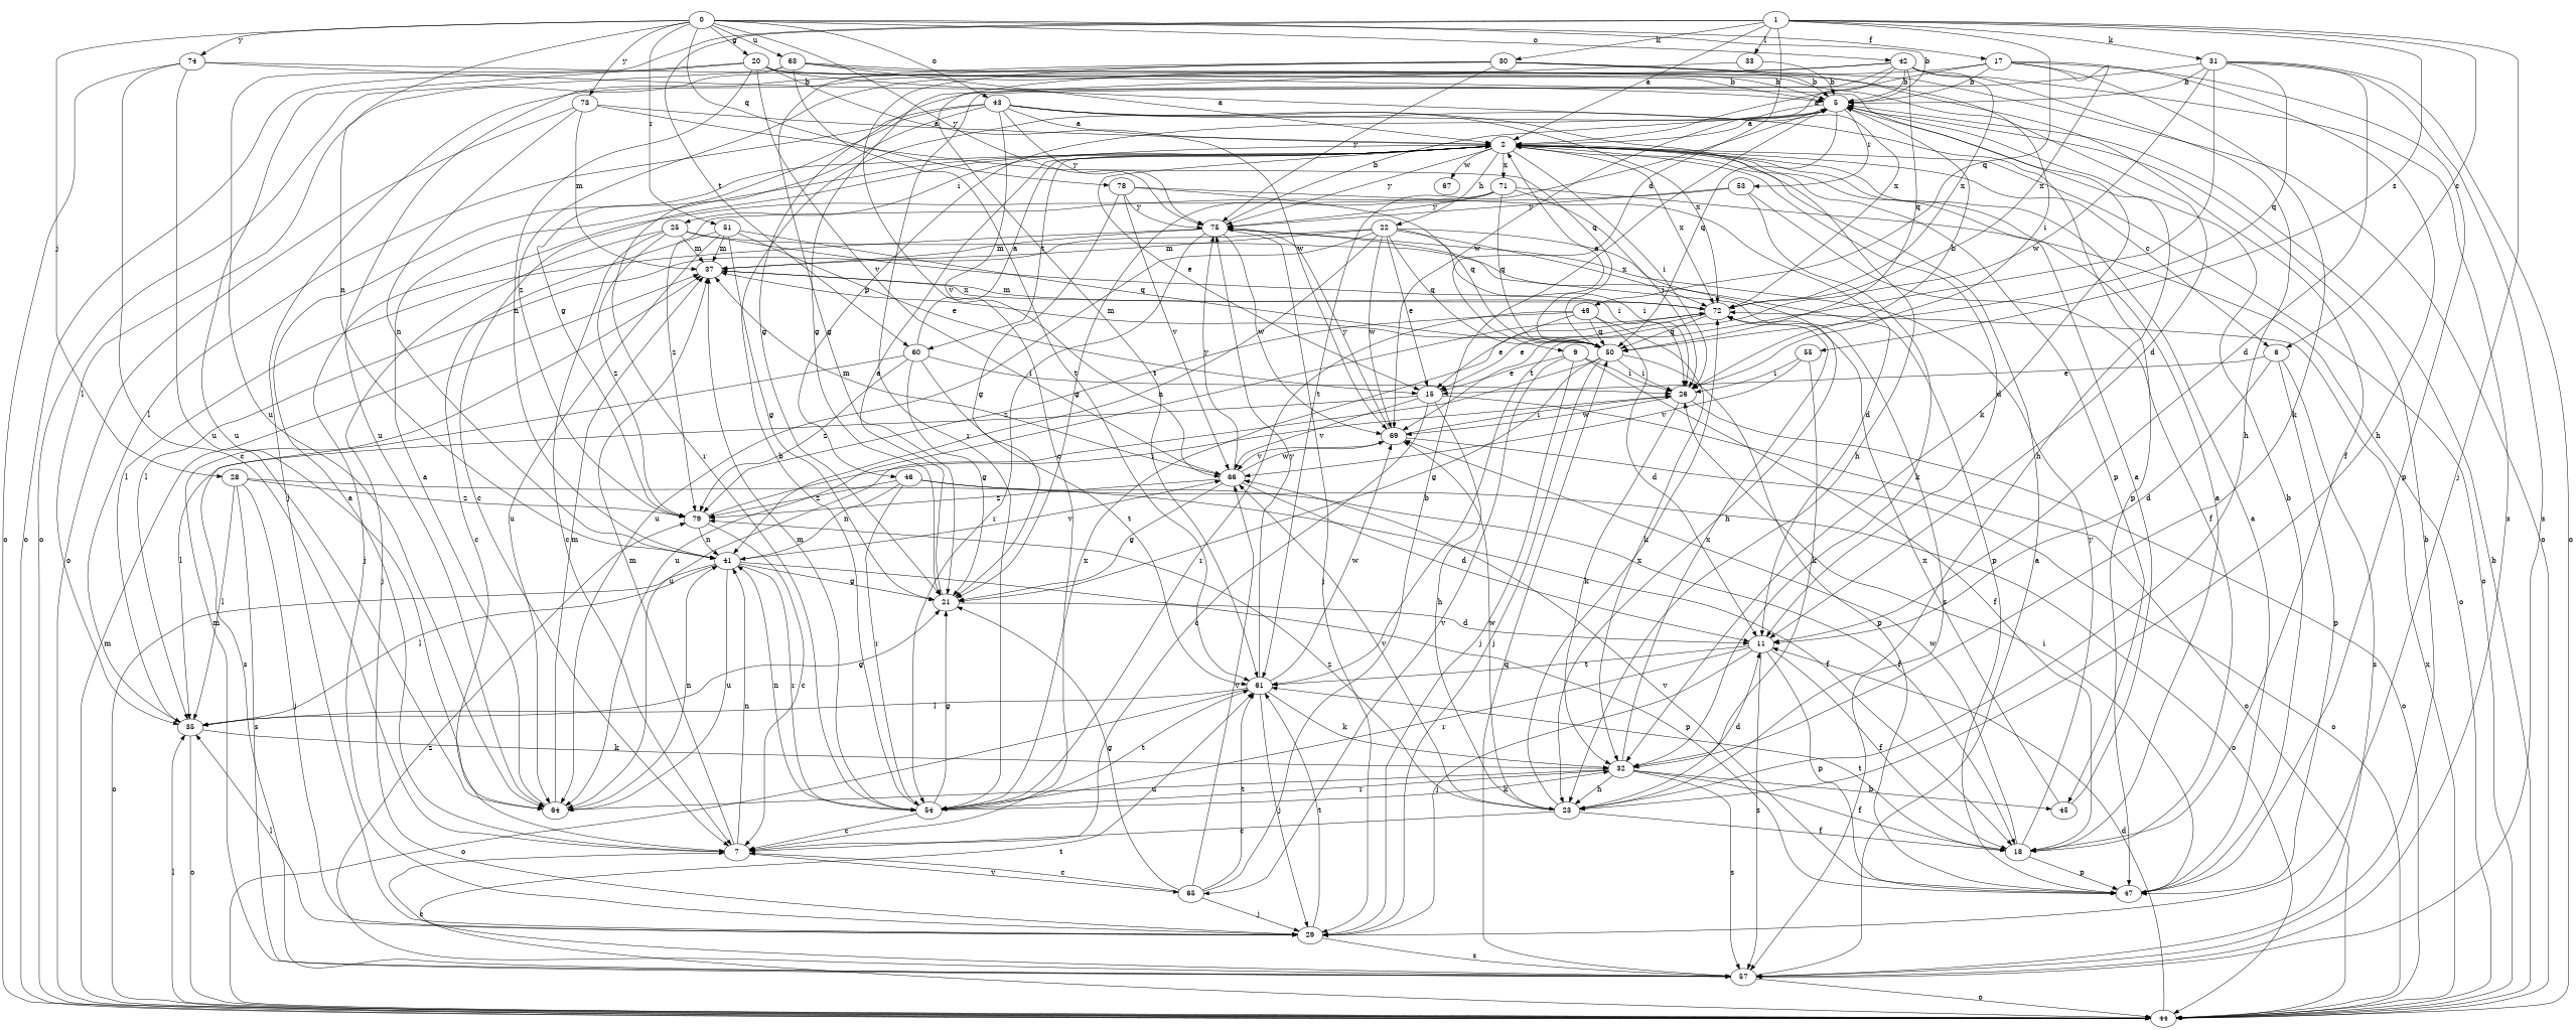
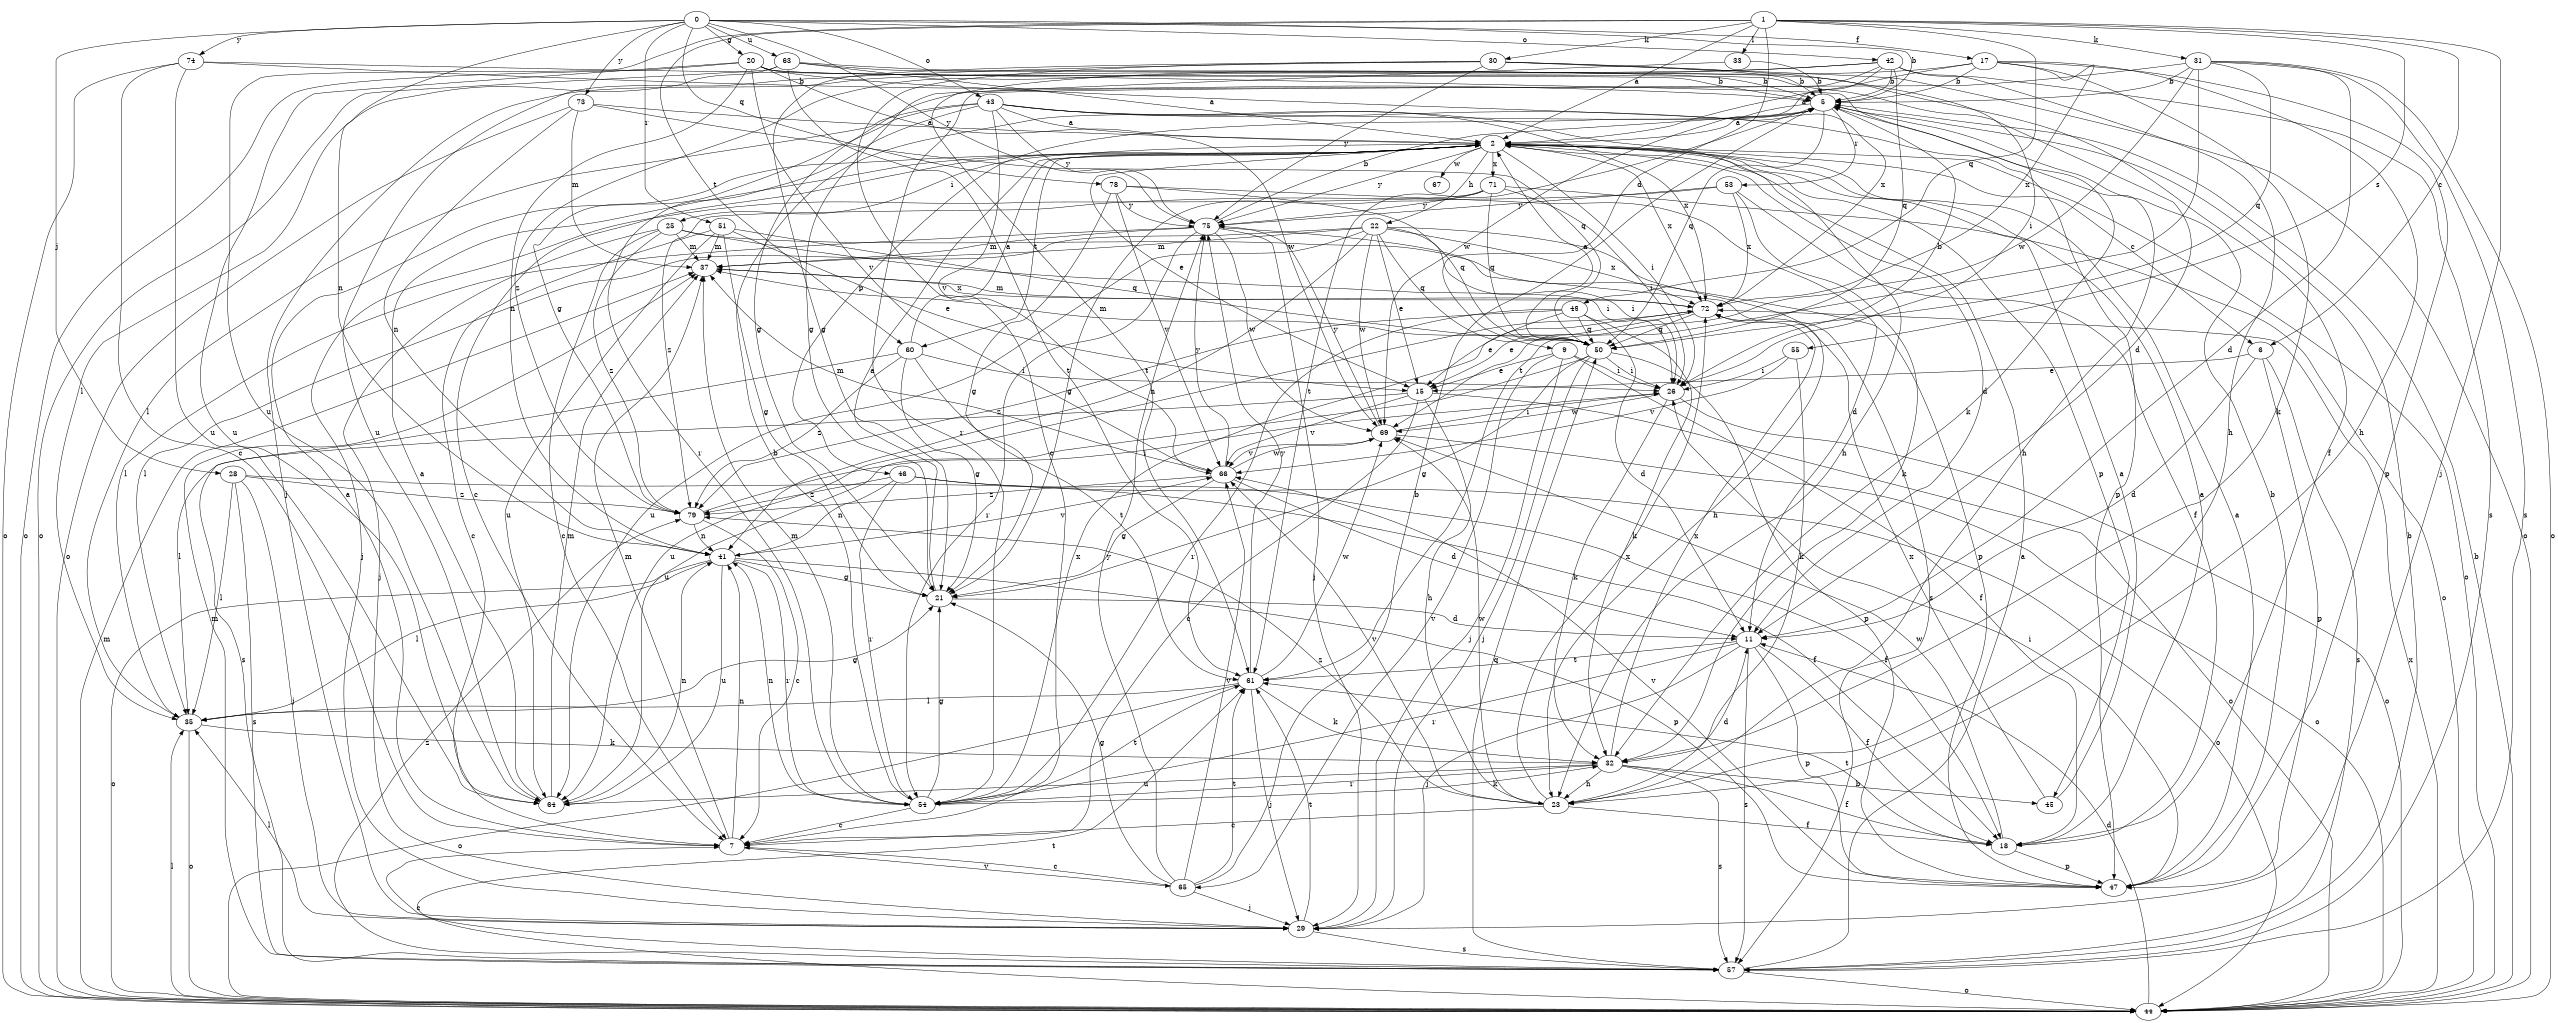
  strict digraph {
    fontname="DejaVu Serif"
    node [fontname="DejaVu Serif"]
    edge [fontname="DejaVu Serif"]
    0
    5
    17
    20
    28
    41
    42
    43
    n9 [label=78]
    51
    63
    73
    74
    75
    2
    23
    46
    50
    53
    61
    72
    47
    21
    32
    64
    11
    44
    66
    69
    29
    57
    18
    35
    79
    54
    7
    15
    37
    1
    6
    9
    30
    31
    33
    49
    55
    60
    22
    25
    26
    45
    67
    71
    65
    0 -> 5 [label=b]
    0 -> 17 [label=f]
    0 -> 20 [label=g]
    0 -> 28 [label=j]
    0 -> 41 [label=n]
    0 -> 42 [label=o]
    0 -> 43 [label=o]
    0 -> n9 [label=q]
    0 -> 51 [label=r]
    0 -> 63 [label=u]
    0 -> 73 [label=y]
    0 -> 74 [label=y]
    0 -> 75 [label=y]
    5 -> 2 [label=a]
    5 -> 23 [label=h]
    5 -> 46 [label=p]
    5 -> 50 [label=q]
    5 -> 53 [label=r]
    5 -> 61 [label=t]
    17 -> 5 [label=b]
    17 -> 2 [label=a]
    17 -> 23 [label=h]
    17 -> 72 [label=x]
    17 -> 47 [label=p]
    17 -> 21 [label=g]
    17 -> 32 [label=k]
    20 -> 5 [label=b]
    20 -> 41 [label=n]
    20 -> 72 [label=x]
    20 -> 64 [label=u]
    20 -> 11 [label=d]
    20 -> 44 [label=o]
    20 -> 66 [label=v]
    20 -> 69 [label=w]
    28 -> 29 [label=j]
    28 -> 57 [label=s]
    28 -> 18 [label=f]
    28 -> 35 [label=l]
    28 -> 79 [label=z]
    41 -> 47 [label=p]
    41 -> 21 [label=g]
    41 -> 64 [label=u]
    41 -> 44 [label=o]
    41 -> 66 [label=v]
    41 -> 35 [label=l]
    41 -> 54 [label=r]
    42 -> 5 [label=b]
    42 -> 23 [label=h]
    42 -> 50 [label=q]
    42 -> 61 [label=t]
-   42 -> 72 [label=x]
+   53 -> 72 [label=x]
    42 -> 69 [label=w]
    42 -> 29 [label=j]
    42 -> 57 [label=s]
    42 -> 79 [label=z]
    43 -> 75 [label=y]
    43 -> 2 [label=a]
    43 -> 23 [label=h]
    43 -> 72 [label=x]
    43 -> 47 [label=p]
    43 -> 66 [label=v]
    43 -> 35 [label=l]
    43 -> 79 [label=g]
    43 -> 54 [label=r]
    n9 -> 75 [label=y]
    n9 -> 50 [label=q]
    n9 -> 21 [label=g]
    n9 -> 11 [label=d]
    n9 -> 66 [label=v]
    51 -> 50 [label=q]
    51 -> 21 [label=g]
    51 -> 64 [label=u]
    51 -> 7 [label=c]
    51 -> 15 [label=e]
    51 -> 37 [label=m]
    63 -> 5 [label=b]
    63 -> 2 [label=a]
    63 -> 61 [label=t]
    63 -> 44 [label=o]
    63 -> 18 [label=f]
    63 -> 35 [label=l]
    73 -> 41 [label=n]
    73 -> 2 [label=a]
    73 -> 50 [label=q]
    73 -> 44 [label=o]
    73 -> 37 [label=m]
    74 -> 5 [label=b]
    74 -> 32 [label=k]
    74 -> 64 [label=u]
    74 -> 44 [label=o]
    74 -> 7 [label=c]
    75 -> 5 [label=b]
    75 -> 69 [label=w]
    75 -> 29 [label=j]
    75 -> 57 [label=s]
    75 -> 35 [label=l]
    75 -> 54 [label=r]
    75 -> 37 [label=m]
    2 -> 75 [label=y]
    2 -> 72 [label=x]
    2 -> 11 [label=d]
    2 -> 44 [label=o]
    2 -> 7 [label=c]
    2 -> 15 [label=e]
    2 -> 6 [label=c]
    2 -> 60 [label=t]
    2 -> 22 [label=h]
    2 -> 25 [label=i]
    2 -> 26 [label=i]
    2 -> 45 [label=p]
    2 -> 67 [label=w]
    2 -> 71 [label=x]
    23 -> 72 [label=x]
    23 -> 11 [label=d]
    23 -> 66 [label=v]
    23 -> 69 [label=w]
    23 -> 18 [label=f]
    23 -> 79 [label=z]
    23 -> 7 [label=c]
    46 -> 41 [label=n]
    46 -> 44 [label=o]
    46 -> 18 [label=f]
    46 -> 79 [label=z]
    46 -> 54 [label=r]
    50 -> 2 [label=a]
    50 -> 47 [label=p]
    50 -> 21 [label=g]
    50 -> 64 [label=u]
    50 -> 29 [label=j]
    50 -> 37 [label=m]
    50 -> 26 [label=i]
    53 -> 75 [label=y]
    53 -> 32 [label=k]
    53 -> 18 [label=f]
    53 -> 79 [label=z]
    61 -> 75 [label=y]
    61 -> 32 [label=k]
    61 -> 44 [label=o]
    61 -> 69 [label=w]
    61 -> 29 [label=j]
    61 -> 35 [label=l]
    72 -> 50 [label=q]
    72 -> 64 [label=u]
    72 -> 15 [label=e]
    72 -> 37 [label=m]
    47 -> 5 [label=b]
    47 -> 2 [label=a]
    47 -> 66 [label=v]
    47 -> 26 [label=i]
    21 -> 2 [label=a]
    21 -> 11 [label=d]
    32 -> 23 [label=h]
    32 -> 72 [label=x]
    32 -> 64 [label=u]
    32 -> 57 [label=s]
    32 -> 18 [label=f]
    32 -> 54 [label=r]
    32 -> 45 [label=b]
    64 -> 41 [label=n]
    64 -> 2 [label=a]
    64 -> 37 [label=m]
    11 -> 61 [label=t]
    11 -> 47 [label=p]
    11 -> 29 [label=j]
    11 -> 57 [label=s]
    11 -> 18 [label=f]
    11 -> 54 [label=r]
    44 -> 5 [label=b]
    44 -> 61 [label=t]
    44 -> 72 [label=x]
    44 -> 11 [label=d]
    44 -> 35 [label=l]
    44 -> 37 [label=m]
    66 -> 75 [label=y]
    66 -> 21 [label=g]
    66 -> 11 [label=d]
    66 -> 69 [label=w]
    66 -> 79 [label=z]
    66 -> 37 [label=m]
    69 -> 75 [label=y]
    69 -> 44 [label=o]
    69 -> 66 [label=v]
    69 -> 26 [label=i]
    29 -> 61 [label=t]
    29 -> 57 [label=s]
    29 -> 35 [label=l]
    57 -> 5 [label=b]
    57 -> 2 [label=a]
    57 -> 50 [label=q]
    57 -> 44 [label=o]
    57 -> 79 [label=z]
    57 -> 7 [label=c]
    57 -> 37 [label=m]
    18 -> 2 [label=a]
    18 -> 61 [label=t]
    18 -> 47 [label=p]
    18 -> 69 [label=w]
    35 -> 21 [label=g]
    35 -> 32 [label=k]
    35 -> 44 [label=o]
    79 -> 41 [label=n]
    79 -> 7 [label=c]
    79 -> 26 [label=i]
    54 -> 5 [label=b]
    54 -> 41 [label=n]
    54 -> 61 [label=t]
    54 -> 72 [label=x]
    54 -> 21 [label=g]
    54 -> 32 [label=k]
    54 -> 7 [label=c]
    54 -> 37 [label=m]
    7 -> 41 [label=n]
    7 -> 2 [label=a]
    7 -> 37 [label=m]
    7 -> 65 [label=v]
    15 -> 23 [label=h]
    15 -> 44 [label=o]
    15 -> 66 [label=v]
    15 -> 35 [label=l]
    15 -> 7 [label=c]
    37 -> 72 [label=x]
    1 -> 2 [label=a]
    1 -> 64 [label=u]
    1 -> 29 [label=j]
    1 -> 6 [label=c]
    1 -> 9 [label=d]
    1 -> 30 [label=k]
    1 -> 31 [label=k]
    1 -> 33 [label=l]
    1 -> 49 [label=q]
    1 -> 55 [label=s]
    1 -> 60 [label=t]
    6 -> 47 [label=p]
    6 -> 11 [label=d]
    6 -> 57 [label=s]
    6 -> 15 [label=e]
    9 -> 29 [label=j]
    9 -> 18 [label=f]
    9 -> 15 [label=e]
    9 -> 26 [label=i]
    9 -> 65 [label=v]
    30 -> 5 [label=b]
    30 -> 75 [label=y]
    30 -> 21 [label=g]
    30 -> 64 [label=u]
    30 -> 44 [label=o]
    30 -> 7 [label=c]
    30 -> 26 [label=i]
    31 -> 5 [label=b]
    31 -> 50 [label=q]
    31 -> 61 [label=t]
    31 -> 11 [label=d]
    31 -> 44 [label=o]
    31 -> 69 [label=w]
    31 -> 57 [label=s]
    31 -> 54 [label=r]
    33 -> 5 [label=b]
    33 -> 21 [label=g]
    49 -> 50 [label=q]
    49 -> 32 [label=k]
    49 -> 11 [label=d]
    49 -> 79 [label=z]
    49 -> 54 [label=r]
    49 -> 15 [label=e]
    55 -> 32 [label=k]
    55 -> 66 [label=v]
    55 -> 26 [label=i]
    60 -> 2 [label=a]
    60 -> 61 [label=t]
    60 -> 21 [label=g]
    60 -> 57 [label=s]
    60 -> 79 [label=z]
    60 -> 26 [label=i]
    22 -> 41 [label=n]
    22 -> 23 [label=h]
    22 -> 50 [label=q]
    22 -> 72 [label=x]
    22 -> 64 [label=u]
    22 -> 69 [label=w]
    22 -> 35 [label=l]
    22 -> 15 [label=e]
    22 -> 37 [label=m]
    22 -> 26 [label=i]
    25 -> 47 [label=p]
    25 -> 29 [label=j]
    25 -> 79 [label=z]
    25 -> 7 [label=c]
    25 -> 37 [label=m]
    25 -> 26 [label=i]
    26 -> 5 [label=b]
    26 -> 32 [label=k]
    26 -> 44 [label=o]
    26 -> 69 [label=w]
    45 -> 2 [label=a]
    45 -> 72 [label=x]
    71 -> 75 [label=y]
    71 -> 50 [label=q]
    71 -> 21 [label=g]
    71 -> 44 [label=o]
    71 -> 29 [label=j]
    71 -> 26 [label=i]
    65 -> 5 [label=b]
-   18 -> 75 [label=y]
+   65 -> 75 [label=y]
    65 -> 61 [label=t]
    65 -> 21 [label=g]
    65 -> 66 [label=v]
    65 -> 29 [label=j]
    65 -> 7 [label=c]
  }
